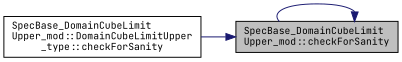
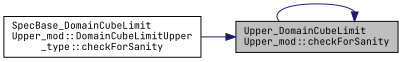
  digraph {
    rankdir=RL
    fontname="JetBrains Mono"
    node [color=black fontname="JetBrains Mono" fontsize=10 shape=record style=filled]
    edge [color=midnightblue dir=back fontname="JetBrains Mono" fontsize=10 labelfontname=Helvetica labelfontsize=10 style=solid]
-   n1 [fillcolor=grey75 fontcolor=black height=0.2 label="SpecBase_DomainCubeLimit\lUpper_mod::checkForSanity" width=0.4]
+   n1 [fillcolor=grey75 fontcolor=black height=0.2 label="Upper_DomainCubeLimit\lUpper_mod::checkForSanity" width=0.4]
    n2 [fillcolor=white height=0.2 label="SpecBase_DomainCubeLimit\lUpper_mod::DomainCubeLimitUpper\l_type::checkForSanity" width=0.4]
    n1 -> n1
    n1 -> n2
  }
